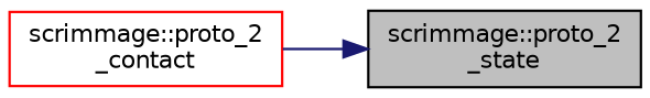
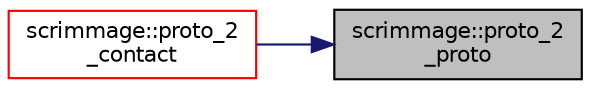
  digraph {
    rankdir=RL
    node [fontname=Helvetica fontsize=10 shape=record style=filled]
-   n1 [color=black fillcolor=grey75 fontcolor=black height=0.2 label="scrimmage::proto_2\l_state" width=0.4]
+   n1 [color=black fillcolor=grey75 fontcolor=black height=0.2 label="scrimmage::proto_2\l_proto" width=0.4]
    n2 [color=red fillcolor=white height=0.2 label="scrimmage::proto_2\l_contact" width=0.4]
    n1 -> n2 [color=midnightblue dir=back fontname=Helvetica fontsize=10 labelfontname=Helvetica labelfontsize=10 style=solid]
  }
